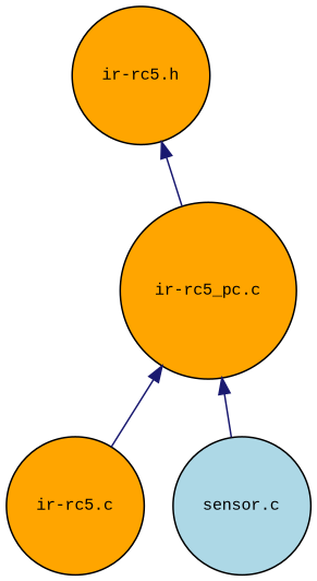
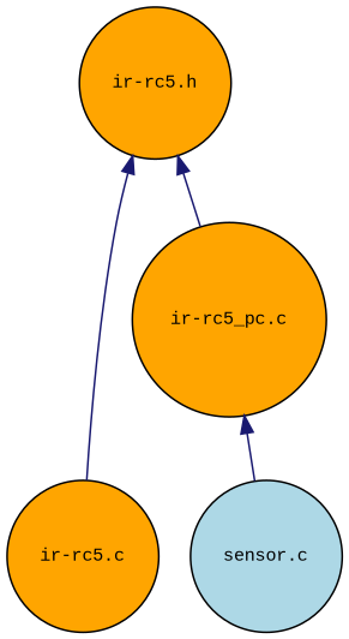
  digraph {
    fontname="Liberation Mono"
    node [color=black fillcolor=orange fontname="Liberation Mono" fontsize=10 shape=circle style=filled]
    edge [color=midnightblue dir=back fontname="Liberation Mono" fontsize=10 labelfontname=Helvetica labelfontsize=10 style=solid]
    n1 [fontcolor=black height=0.2 label="ir-rc5.h" width=0.4]
    n2 [height=0.2 label="ir-rc5.c" width=0.4]
    n3 [height=0.2 label="ir-rc5_pc.c" width=0.4]
    n4 [fillcolor=lightblue height=0.2 label="sensor.c" width=0.4]
-   n3 -> n2
+   n1 -> n2
    n1 -> n3
    n3 -> n4
  }
